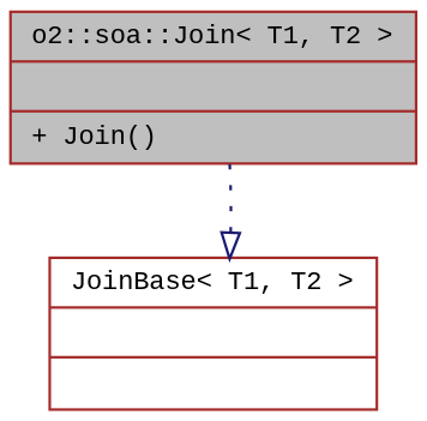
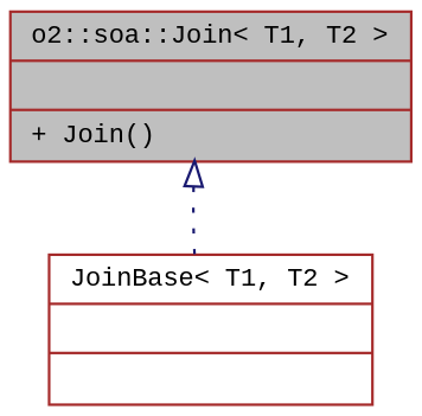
  digraph {
    fontname="Liberation Mono"
    node [color=brown fontname="Liberation Mono" fontsize=10 shape=record]
    n1 [fillcolor=grey75 fontcolor=black height=0.2 label="{o2::soa::Join\< T1, T2 \>\n||+ Join()\l}" style=filled width=0.4]
    n2 [height=0.2 label="{JoinBase\< T1, T2 \>\n||}" width=0.4]
-   n2 -> n1 [arrowtail=onormal color=midnightblue dir=back fontname="Liberation Mono" fontsize=10 labelfontname=Helvetica labelfontsize=10 style=dotted]
+   n1 -> n2 [arrowtail=onormal color=midnightblue dir=back fontname="Liberation Mono" fontsize=10 labelfontname=Helvetica labelfontsize=10 style=dotted]
  }
